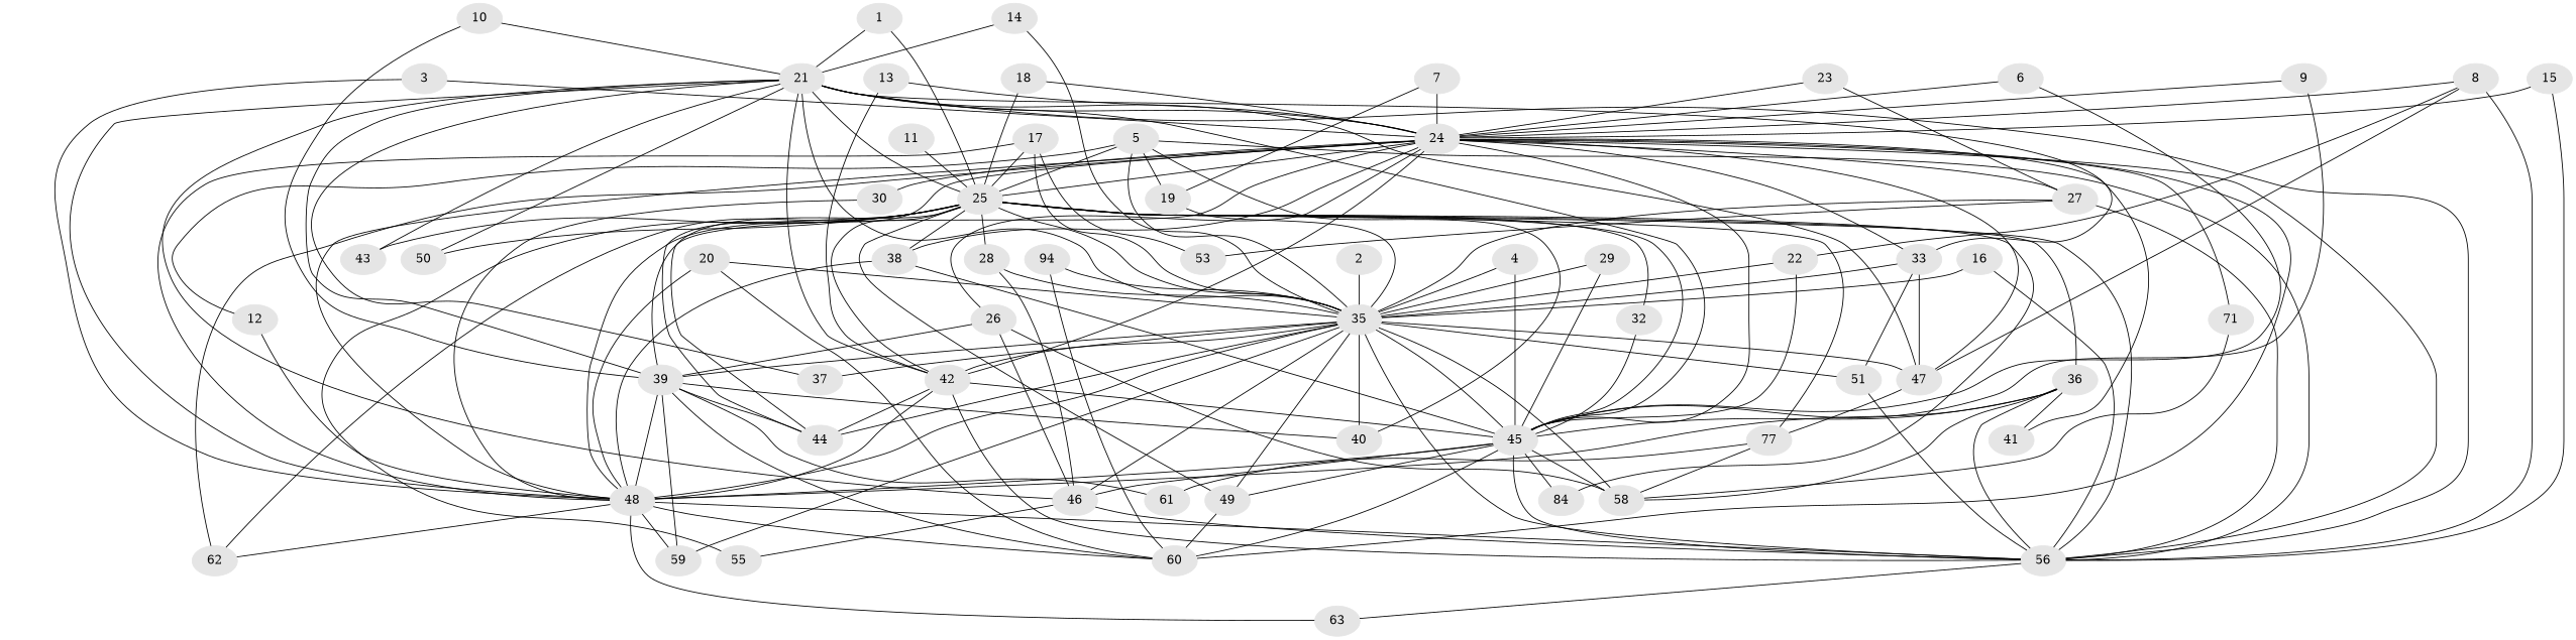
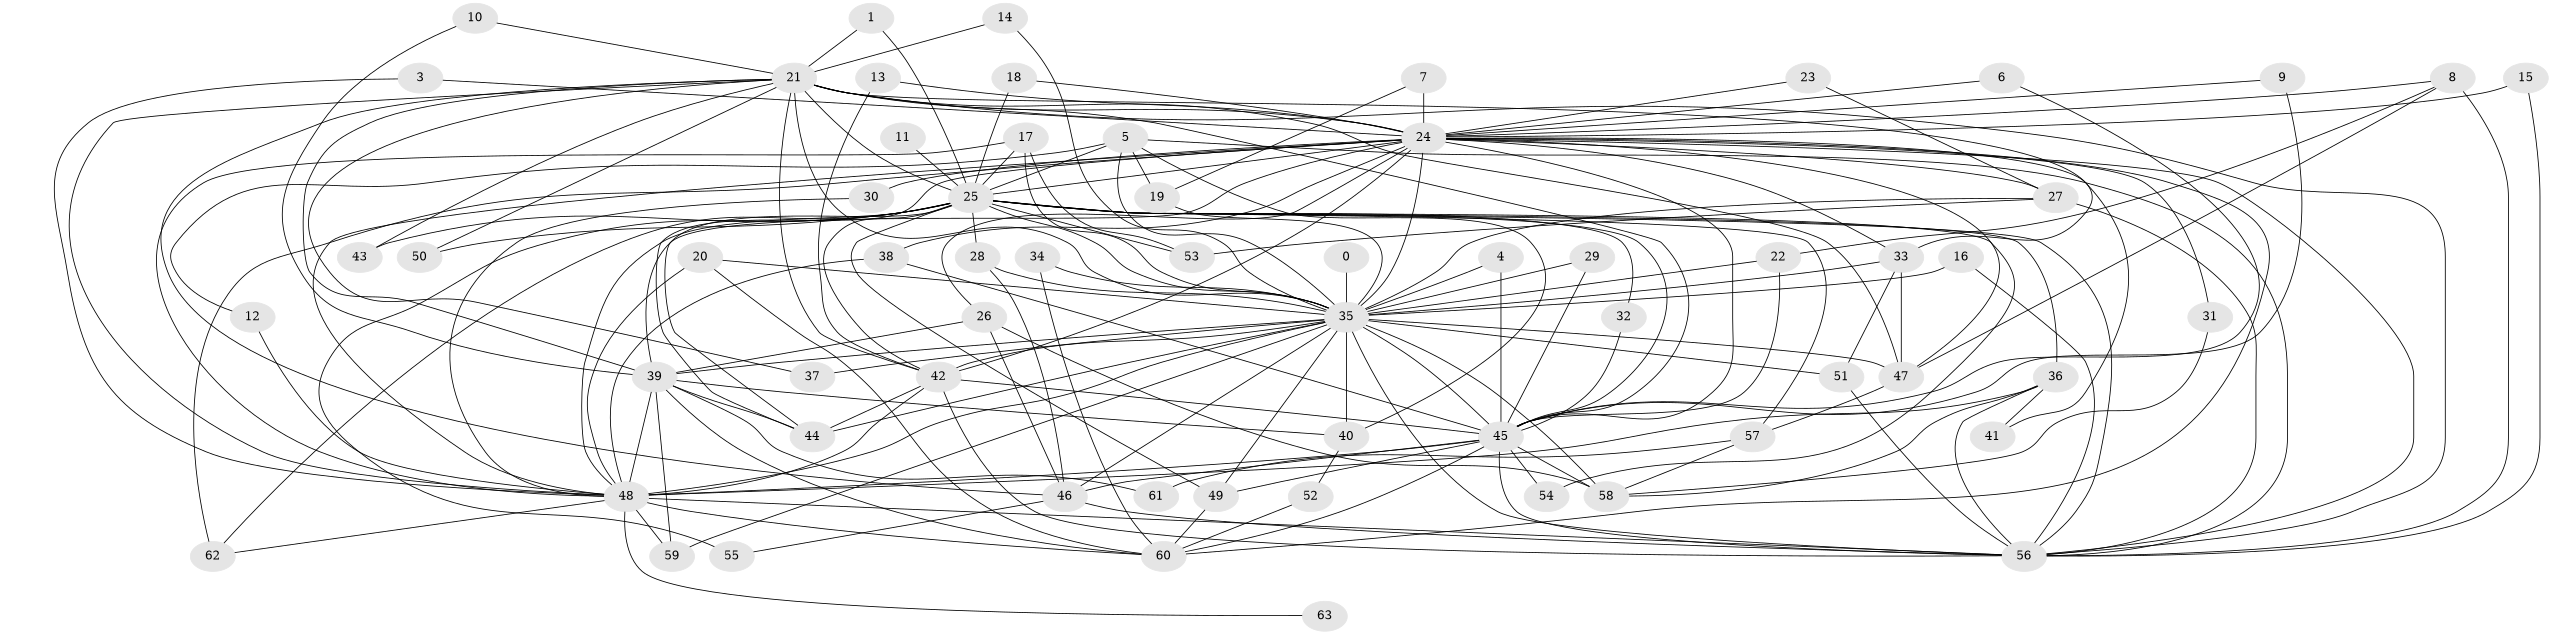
  graph {
    node [color=gray90 style=filled]
    edge [weight=1.0]
    1
    21
    25
    35
    24
    48
    45
    56
    47
    39
    42
    33
    37
    43
    46
    50
    53
    44
    62
    28
    32
    36
    49
-   54 [label=84]
+   54
    55
-   57 [label=77]
-   2
+   57
+   2 [label=0]
    40
    58
    51
    59
    3
    60
    27
    26
    30
-   31 [label=71]
+   31
    38
    41
    63
    4
    5
    12
    19
+   52
    6
    7
    8
    22
    9
    10
    61
    11
    13
    14
    15
    16
    17
    18
    20
    23
    29
-   34 [label=94]
+   34
    1 -- 21
    1 -- 25
    21 -- 25
    21 -- 35 [weight=2.0]
    21 -- 24 [weight=2.0]
    21 -- 48
    21 -- 45
    21 -- 56
    21 -- 47
    21 -- 39
    21 -- 42 [weight=2.0]
    21 -- 33
    21 -- 37
    21 -- 43 [weight=2.0]
    21 -- 46
    21 -- 50
    25 -- 35 [weight=2.0]
    25 -- 48
    25 -- 45 [weight=2.0]
    25 -- 56 [weight=2.0]
    25 -- 42
    25 -- 43 [weight=2.0]
    25 -- 50
-   25 -- 38
+   25 -- 53
    25 -- 44
    25 -- 62
    25 -- 28
    25 -- 32
    25 -- 36
    25 -- 49 [weight=2.0]
    25 -- 54
    25 -- 55 [weight=2.0]
    25 -- 57
    35 -- 48 [weight=3.0]
    35 -- 45 [weight=3.0]
    35 -- 56 [weight=3.0]
    35 -- 47
    35 -- 39
    35 -- 42 [weight=2.0]
    35 -- 37
    35 -- 46
    35 -- 44
    35 -- 49
    35 -- 40
    35 -- 58 [weight=2.0]
    35 -- 51
    35 -- 59
    24 -- 25 [weight=2.0]
+   24 -- 35 [weight=4.0]
    24 -- 48 [weight=2.0]
    24 -- 45 [weight=3.0]
    24 -- 56 [weight=3.0]
    24 -- 47 [weight=2.0]
    24 -- 39 [weight=2.0]
    24 -- 42 [weight=2.0]
    24 -- 33
    24 -- 44
    24 -- 62
    24 -- 60
    24 -- 27
    24 -- 26
    24 -- 30
    24 -- 31
    24 -- 38 [weight=2.0]
    24 -- 41
    48 -- 56 [weight=2.0]
    48 -- 62
    48 -- 59
    48 -- 60
    48 -- 63
    45 -- 48 [weight=2.0]
    45 -- 56
    45 -- 46 [weight=2.0]
    45 -- 49
    45 -- 54
    45 -- 58
    45 -- 60
-   56 -- 63
    47 -- 57
    39 -- 48
    39 -- 44
    39 -- 40
    39 -- 59
    39 -- 60
    39 -- 61
    42 -- 48
    42 -- 45 [weight=2.0]
    42 -- 56
    42 -- 44
    33 -- 35
    33 -- 47
    33 -- 51
    46 -- 56
    46 -- 55
    28 -- 35
    28 -- 46
    32 -- 45
    36 -- 48
-   36 -- 45
    36 -- 56
    36 -- 58
    36 -- 41
    49 -- 60
    57 -- 58
    57 -- 61
    2 -- 35 [weight=2.0]
+   40 -- 52
    51 -- 56
    3 -- 24
    3 -- 48
    27 -- 35
    27 -- 56
    27 -- 53
    26 -- 39
    26 -- 46
    26 -- 58
    30 -- 48
    31 -- 58
    38 -- 48
    38 -- 45
    4 -- 35
    4 -- 45
    5 -- 25
    5 -- 35 [weight=2.0]
    5 -- 56
    5 -- 40
    5 -- 12
    5 -- 19
    12 -- 48
    19 -- 35
+   52 -- 60
    6 -- 24
    6 -- 45
    7 -- 24 [weight=2.0]
    7 -- 19
    8 -- 24
    8 -- 56
    8 -- 47
    8 -- 22
    22 -- 35
    22 -- 45
    9 -- 24
    9 -- 45
    10 -- 21
    10 -- 39
    11 -- 25
    13 -- 24
    13 -- 42
    14 -- 21
    14 -- 35
    15 -- 24
    15 -- 56
    16 -- 35
    16 -- 56
    17 -- 25
    17 -- 35
    17 -- 48
    17 -- 53
    18 -- 25
    18 -- 24
    20 -- 35
    20 -- 48
    20 -- 60
    23 -- 24
    23 -- 27
    29 -- 35
    29 -- 45
    34 -- 35
    34 -- 60
  }
